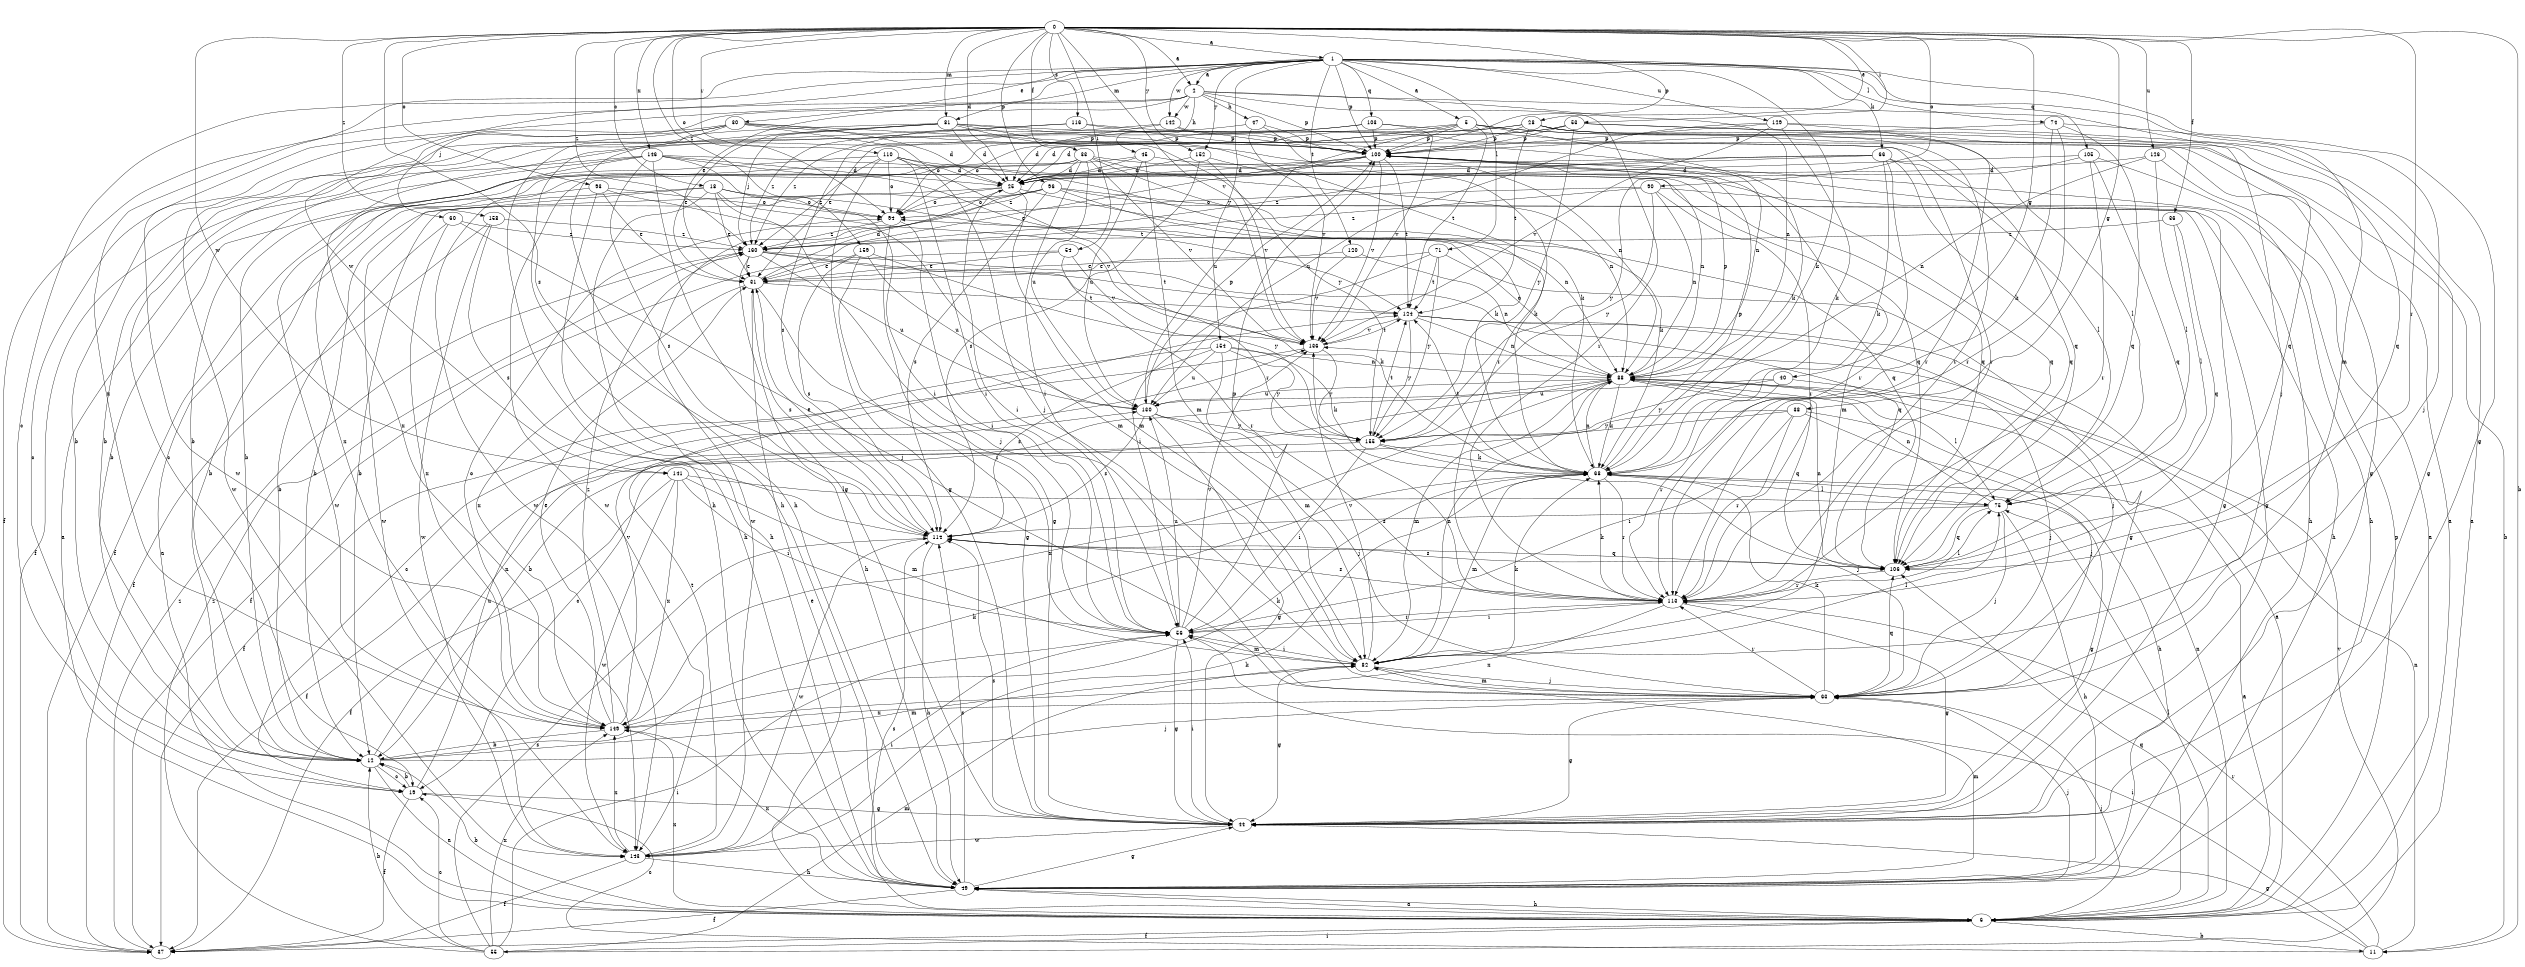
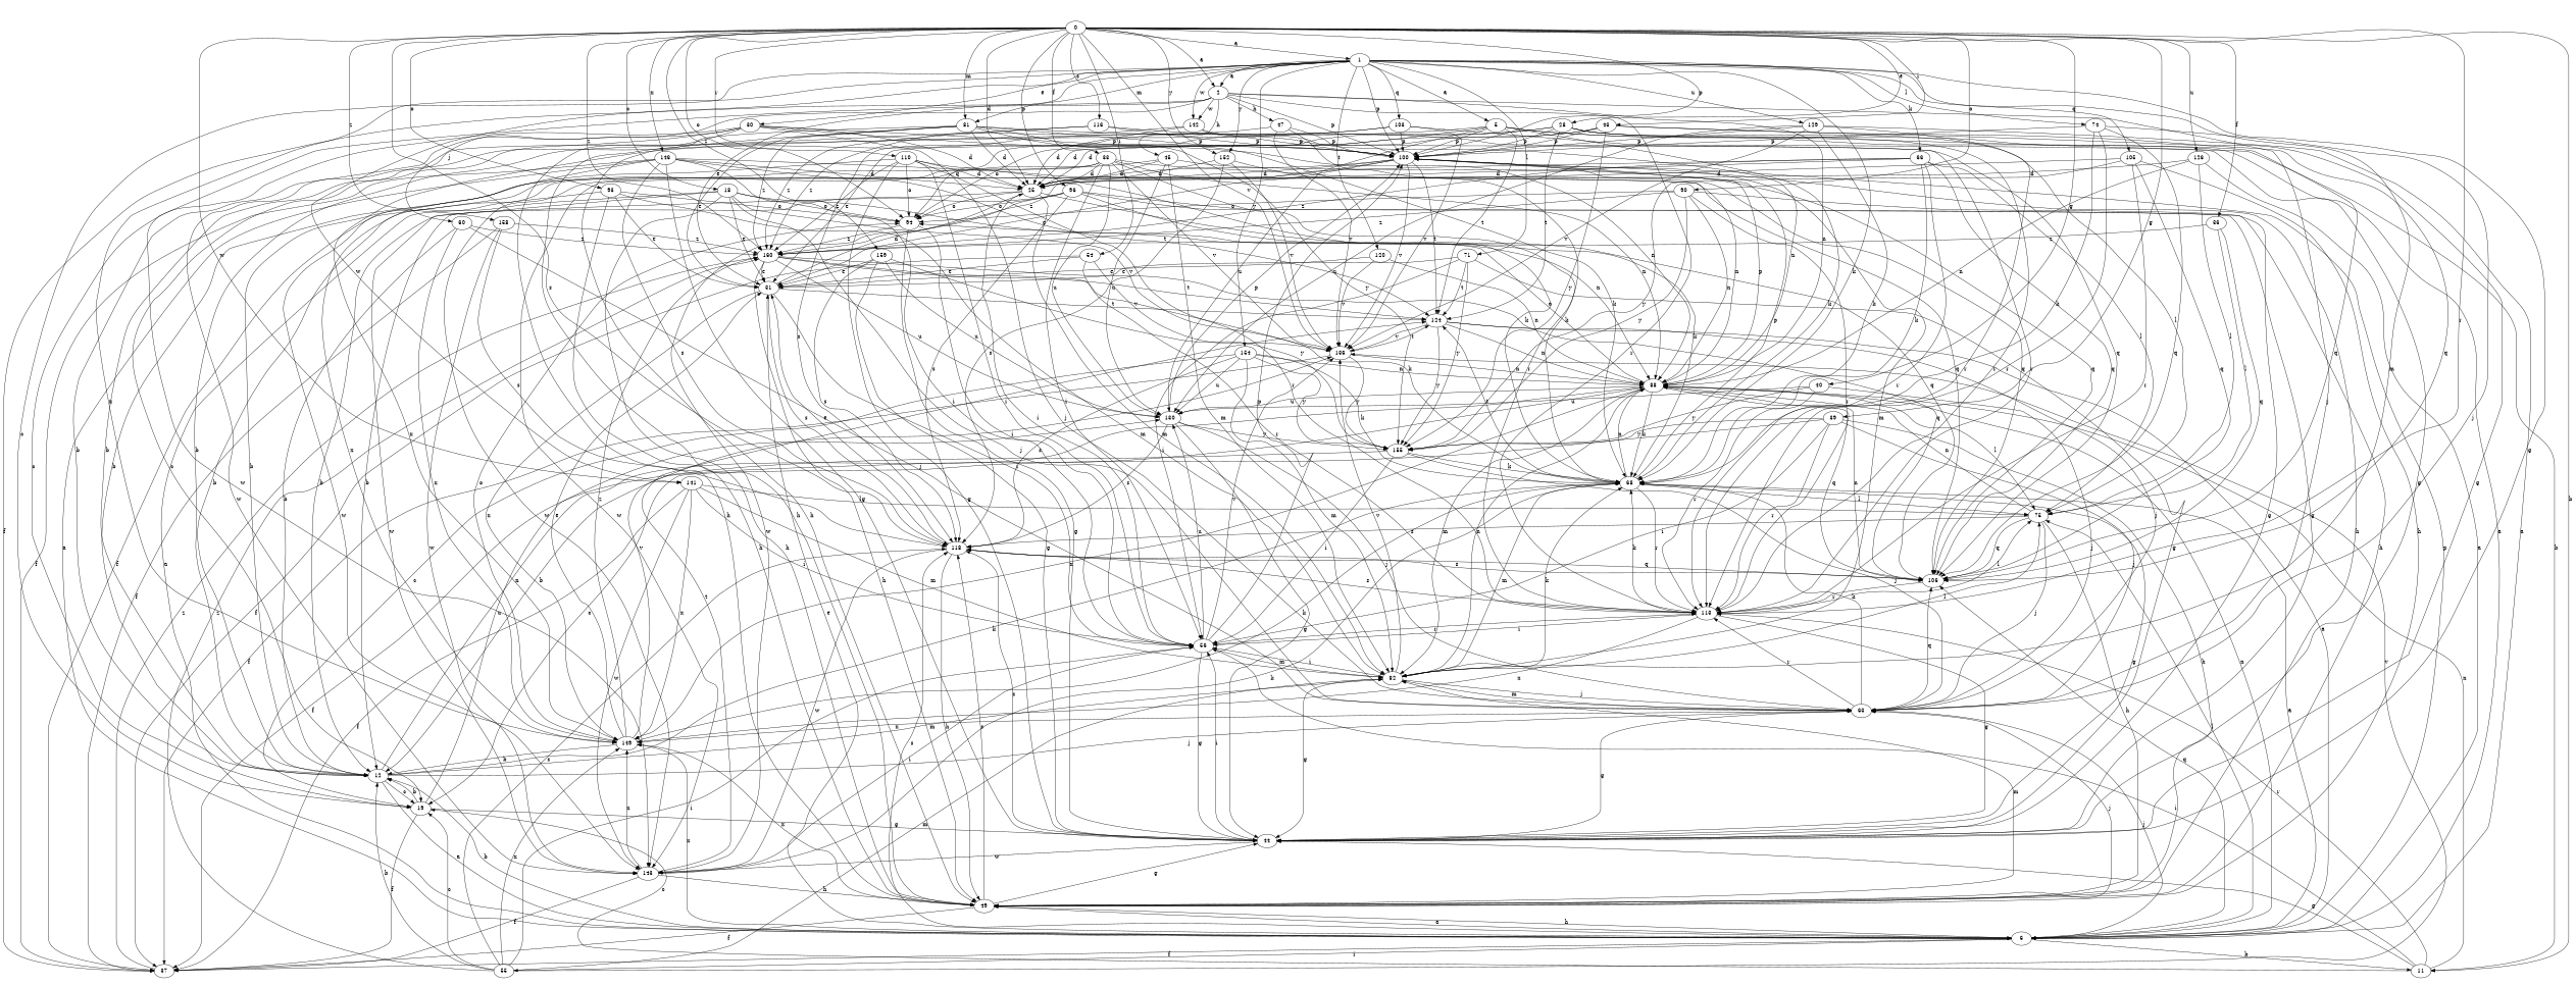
  strict digraph {
    0
    1
    2
    11
    18
    25
    28
    33
    36
-   38
+   38 [label=39]
    40
-   53
+   53 [label=43]
    54
    81
    90
    93
    94
    96
    100
    110
    113
    116
-   118 [label=114]
+   118
    126
    136
    141
    146
    152
    158
    159
    160
    5
    19
    30
    31
    44
    66
    68
    71
    74
    82
    103
    105
    120
    129
    142
    149
    154
    37
    45
    47
    60
    63
    88
    143
    56
    6
    49
    12
    106
    124
    75
    130
    155
    55
    0 -> 1 [label=a]
    0 -> 2 [label=a]
    0 -> 11 [label=b]
    0 -> 18 [label=c]
    0 -> 25 [label=d]
    0 -> 28 [label=e]
    0 -> 33 [label=f]
    0 -> 36 [label=f]
    0 -> 38 [label=g]
    0 -> 40 [label=g]
    0 -> 53 [label=i]
    0 -> 54 [label=i]
    0 -> 81 [label=m]
    0 -> 90 [label=o]
    0 -> 93 [label=o]
    0 -> 94 [label=o]
    0 -> 96 [label=p]
    0 -> 100 [label=p]
    0 -> 110 [label=r]
    0 -> 113 [label=r]
    0 -> 116 [label=s]
    0 -> 118 [label=s]
    0 -> 126 [label=u]
    0 -> 136 [label=v]
    0 -> 141 [label=w]
    0 -> 146 [label=x]
    0 -> 152 [label=y]
    0 -> 158 [label=z]
    0 -> 159 [label=z]
    0 -> 160 [label=z]
    1 -> 2 [label=a]
    1 -> 81 [label=m]
    1 -> 100 [label=p]
    1 -> 141 [label=w]
    1 -> 152 [label=y]
    1 -> 5 [label=a]
    1 -> 19 [label=c]
    1 -> 30 [label=e]
    1 -> 31 [label=e]
    1 -> 44 [label=g]
    1 -> 66 [label=k]
    1 -> 68 [label=k]
    1 -> 71 [label=l]
    1 -> 74 [label=l]
    1 -> 82 [label=m]
    1 -> 103 [label=q]
    1 -> 105 [label=q]
    1 -> 120 [label=t]
    1 -> 129 [label=u]
    1 -> 142 [label=w]
    1 -> 149 [label=x]
    1 -> 154 [label=y]
    2 -> 100 [label=p]
    2 -> 113 [label=r]
    2 -> 142 [label=w]
    2 -> 37 [label=f]
    2 -> 45 [label=h]
    2 -> 47 [label=h]
    2 -> 60 [label=j]
    2 -> 63 [label=j]
    2 -> 88 [label=n]
    2 -> 143 [label=w]
    11 -> 113 [label=r]
    11 -> 19 [label=c]
    11 -> 44 [label=g]
    11 -> 88 [label=n]
    11 -> 56 [label=i]
    18 -> 94 [label=o]
    18 -> 136 [label=v]
    18 -> 31 [label=e]
    18 -> 63 [label=j]
    18 -> 88 [label=n]
    18 -> 143 [label=w]
    18 -> 6 [label=a]
    18 -> 49 [label=h]
    25 -> 94 [label=o]
    25 -> 82 [label=m]
    25 -> 56 [label=i]
    25 -> 12 [label=b]
    25 -> 106 [label=q]
-   28 -> 94 [label=o]
+   28 -> 94 [label=q]
    28 -> 100 [label=p]
    28 -> 113 [label=r]
    28 -> 31 [label=e]
    28 -> 106 [label=q]
    28 -> 124 [label=t]
    28 -> 75 [label=l]
    33 -> 25 [label=d]
    33 -> 136 [label=v]
    33 -> 68 [label=k]
    33 -> 88 [label=n]
    33 -> 143 [label=w]
    33 -> 56 [label=i]
    33 -> 12 [label=b]
    33 -> 106 [label=q]
    33 -> 130 [label=u]
    36 -> 160 [label=z]
    36 -> 106 [label=q]
    36 -> 75 [label=l]
    38 -> 113 [label=r]
    38 -> 19 [label=c]
    38 -> 63 [label=j]
    38 -> 56 [label=i]
    38 -> 49 [label=h]
    38 -> 155 [label=y]
    40 -> 113 [label=r]
    40 -> 63 [label=j]
    40 -> 130 [label=u]
    40 -> 155 [label=y]
    53 -> 25 [label=d]
    53 -> 94 [label=o]
    53 -> 100 [label=p]
    53 -> 44 [label=g]
    53 -> 106 [label=q]
    53 -> 155 [label=y]
    54 -> 113 [label=r]
    54 -> 136 [label=v]
    54 -> 31 [label=e]
    54 -> 37 [label=f]
    81 -> 25 [label=d]
    81 -> 100 [label=p]
-   81 -> 160 [label=j]
+   81 -> 160 [label=z]
    81 -> 31 [label=e]
    81 -> 68 [label=k]
    81 -> 49 [label=h]
    81 -> 12 [label=b]
    81 -> 106 [label=q]
    81 -> 155 [label=y]
    90 -> 94 [label=o]
    90 -> 113 [label=r]
    90 -> 160 [label=z]
    90 -> 44 [label=g]
    90 -> 88 [label=n]
    90 -> 155 [label=y]
    93 -> 94 [label=o]
    93 -> 31 [label=e]
    93 -> 82 [label=m]
    93 -> 49 [label=h]
    93 -> 12 [label=b]
    94 -> 160 [label=z]
    94 -> 44 [label=g]
    94 -> 56 [label=i]
    96 -> 94 [label=o]
    96 -> 118 [label=s]
    96 -> 44 [label=g]
    96 -> 68 [label=k]
    96 -> 143 [label=w]
    96 -> 49 [label=h]
    96 -> 12 [label=b]
    100 -> 25 [label=d]
    100 -> 136 [label=v]
    100 -> 160 [label=z]
    100 -> 31 [label=e]
    100 -> 82 [label=m]
    100 -> 143 [label=w]
    100 -> 49 [label=h]
    100 -> 124 [label=t]
    110 -> 25 [label=d]
    110 -> 94 [label=o]
    110 -> 113 [label=r]
    110 -> 160 [label=z]
    110 -> 44 [label=g]
    110 -> 68 [label=k]
    110 -> 56 [label=i]
    110 -> 12 [label=b]
    113 -> 118 [label=s]
    113 -> 44 [label=g]
    113 -> 68 [label=k]
    113 -> 149 [label=x]
    113 -> 56 [label=i]
    113 -> 75 [label=l]
    116 -> 100 [label=p]
    116 -> 113 [label=r]
    116 -> 160 [label=z]
    116 -> 19 [label=c]
    118 -> 31 [label=e]
    118 -> 143 [label=w]
    118 -> 49 [label=h]
    118 -> 106 [label=q]
    126 -> 25 [label=d]
    126 -> 88 [label=n]
    126 -> 6 [label=a]
    126 -> 75 [label=l]
    136 -> 37 [label=f]
+   136 -> 88 [label=n]
    136 -> 124 [label=t]
    136 -> 155 [label=y]
    141 -> 82 [label=m]
    141 -> 149 [label=x]
    141 -> 37 [label=f]
    141 -> 143 [label=w]
    141 -> 56 [label=i]
    141 -> 75 [label=l]
    146 -> 25 [label=d]
    146 -> 118 [label=s]
    146 -> 44 [label=g]
    146 -> 149 [label=x]
    146 -> 37 [label=f]
    146 -> 56 [label=i]
    146 -> 6 [label=a]
    146 -> 106 [label=q]
    146 -> 124 [label=t]
    152 -> 25 [label=d]
    152 -> 118 [label=s]
    152 -> 136 [label=v]
    152 -> 88 [label=n]
    158 -> 118 [label=s]
    158 -> 160 [label=z]
    158 -> 37 [label=f]
    158 -> 143 [label=w]
    159 -> 118 [label=s]
    159 -> 31 [label=e]
    159 -> 44 [label=g]
    159 -> 130 [label=u]
    159 -> 155 [label=y]
    160 -> 31 [label=e]
    160 -> 68 [label=k]
    160 -> 49 [label=h]
    160 -> 106 [label=q]
    160 -> 124 [label=t]
    160 -> 130 [label=u]
    5 -> 11 [label=b]
    5 -> 25 [label=d]
    5 -> 100 [label=p]
    5 -> 68 [label=k]
    5 -> 149 [label=x]
    5 -> 6 [label=a]
    5 -> 124 [label=t]
    5 -> 130 [label=u]
    19 -> 44 [label=g]
    19 -> 37 [label=f]
    19 -> 12 [label=b]
    19 -> 130 [label=u]
    30 -> 25 [label=d]
    30 -> 100 [label=p]
    30 -> 19 [label=c]
    30 -> 63 [label=j]
    30 -> 88 [label=n]
    30 -> 143 [label=w]
    30 -> 49 [label=h]
    30 -> 12 [label=b]
    31 -> 25 [label=d]
    31 -> 118 [label=s]
    31 -> 149 [label=x]
    31 -> 56 [label=i]
    31 -> 124 [label=t]
    44 -> 118 [label=s]
    44 -> 143 [label=w]
    44 -> 56 [label=i]
    66 -> 25 [label=d]
    66 -> 113 [label=r]
    66 -> 160 [label=z]
    66 -> 68 [label=k]
    66 -> 143 [label=w]
    66 -> 106 [label=q]
    66 -> 75 [label=l]
    68 -> 100 [label=p]
    68 -> 113 [label=r]
    68 -> 44 [label=g]
    68 -> 82 [label=m]
    68 -> 88 [label=n]
    68 -> 6 [label=a]
    68 -> 124 [label=t]
    68 -> 75 [label=l]
    71 -> 31 [label=e]
    71 -> 44 [label=g]
    71 -> 56 [label=i]
    71 -> 124 [label=t]
    71 -> 155 [label=y]
    74 -> 100 [label=p]
    74 -> 113 [label=r]
    74 -> 68 [label=k]
    74 -> 63 [label=j]
    74 -> 106 [label=q]
    82 -> 136 [label=v]
    82 -> 44 [label=g]
    82 -> 68 [label=k]
    82 -> 63 [label=j]
    82 -> 88 [label=n]
    82 -> 56 [label=i]
    82 -> 75 [label=l]
    103 -> 100 [label=p]
    103 -> 118 [label=s]
    103 -> 136 [label=v]
    103 -> 44 [label=g]
    103 -> 12 [label=b]
    105 -> 25 [label=d]
    105 -> 113 [label=r]
    105 -> 49 [label=h]
    105 -> 106 [label=q]
    105 -> 155 [label=y]
    120 -> 136 [label=v]
    120 -> 31 [label=e]
    120 -> 88 [label=n]
    129 -> 100 [label=p]
    129 -> 113 [label=r]
    129 -> 136 [label=v]
    129 -> 68 [label=k]
    129 -> 6 [label=a]
    129 -> 130 [label=u]
    142 -> 25 [label=d]
    142 -> 100 [label=p]
    142 -> 160 [label=z]
    142 -> 88 [label=n]
    149 -> 94 [label=o]
    149 -> 136 [label=v]
    149 -> 160 [label=z]
    149 -> 31 [label=e]
    149 -> 68 [label=k]
    149 -> 12 [label=b]
    154 -> 118 [label=s]
    154 -> 19 [label=c]
    154 -> 68 [label=k]
    154 -> 82 [label=m]
    154 -> 88 [label=n]
    154 -> 130 [label=u]
    154 -> 155 [label=y]
    37 -> 160 [label=z]
    45 -> 25 [label=d]
    45 -> 82 [label=m]
    45 -> 37 [label=f]
    45 -> 106 [label=q]
    45 -> 130 [label=u]
    47 -> 100 [label=p]
    47 -> 113 [label=r]
    47 -> 136 [label=v]
    47 -> 49 [label=h]
    60 -> 160 [label=z]
    60 -> 149 [label=x]
    60 -> 63 [label=j]
    60 -> 12 [label=b]
    63 -> 113 [label=r]
    63 -> 44 [label=g]
    63 -> 68 [label=k]
    63 -> 82 [label=m]
    63 -> 149 [label=x]
    63 -> 106 [label=q]
    88 -> 94 [label=o]
    88 -> 100 [label=p]
    88 -> 68 [label=k]
    88 -> 82 [label=m]
    88 -> 149 [label=x]
    88 -> 12 [label=b]
    88 -> 106 [label=q]
    88 -> 75 [label=l]
    88 -> 130 [label=u]
    143 -> 68 [label=k]
    143 -> 149 [label=x]
    143 -> 37 [label=f]
    143 -> 56 [label=i]
    143 -> 49 [label=h]
    143 -> 124 [label=t]
    56 -> 100 [label=p]
    56 -> 113 [label=r]
    56 -> 136 [label=v]
    56 -> 44 [label=g]
    56 -> 82 [label=m]
    56 -> 130 [label=u]
    6 -> 11 [label=b]
    6 -> 100 [label=p]
    6 -> 118 [label=s]
    6 -> 31 [label=e]
    6 -> 149 [label=x]
    6 -> 37 [label=f]
    6 -> 63 [label=j]
    6 -> 88 [label=n]
    6 -> 49 [label=h]
    6 -> 12 [label=b]
    6 -> 106 [label=q]
    6 -> 75 [label=l]
    6 -> 55 [label=i]
    49 -> 118 [label=s]
    49 -> 44 [label=g]
    49 -> 82 [label=m]
    49 -> 149 [label=x]
    49 -> 37 [label=f]
    49 -> 63 [label=j]
    49 -> 6 [label=a]
    12 -> 19 [label=c]
    12 -> 68 [label=k]
    12 -> 82 [label=m]
    12 -> 63 [label=j]
    12 -> 88 [label=n]
    12 -> 6 [label=a]
    106 -> 113 [label=r]
    106 -> 118 [label=s]
    106 -> 88 [label=n]
    124 -> 136 [label=v]
    124 -> 63 [label=j]
    124 -> 88 [label=n]
    124 -> 6 [label=a]
    124 -> 155 [label=y]
    75 -> 118 [label=s]
    75 -> 63 [label=j]
    75 -> 88 [label=n]
    75 -> 49 [label=h]
    75 -> 106 [label=q]
    130 -> 100 [label=p]
    130 -> 118 [label=s]
    130 -> 44 [label=g]
    130 -> 63 [label=j]
    130 -> 155 [label=y]
    155 -> 68 [label=k]
    155 -> 37 [label=f]
    155 -> 63 [label=j]
    155 -> 56 [label=i]
-   155 -> 124 [label=t]
    55 -> 118 [label=s]
    55 -> 136 [label=v]
    55 -> 160 [label=z]
    55 -> 19 [label=c]
    55 -> 82 [label=m]
    55 -> 149 [label=x]
    55 -> 56 [label=i]
    55 -> 12 [label=b]
  }
